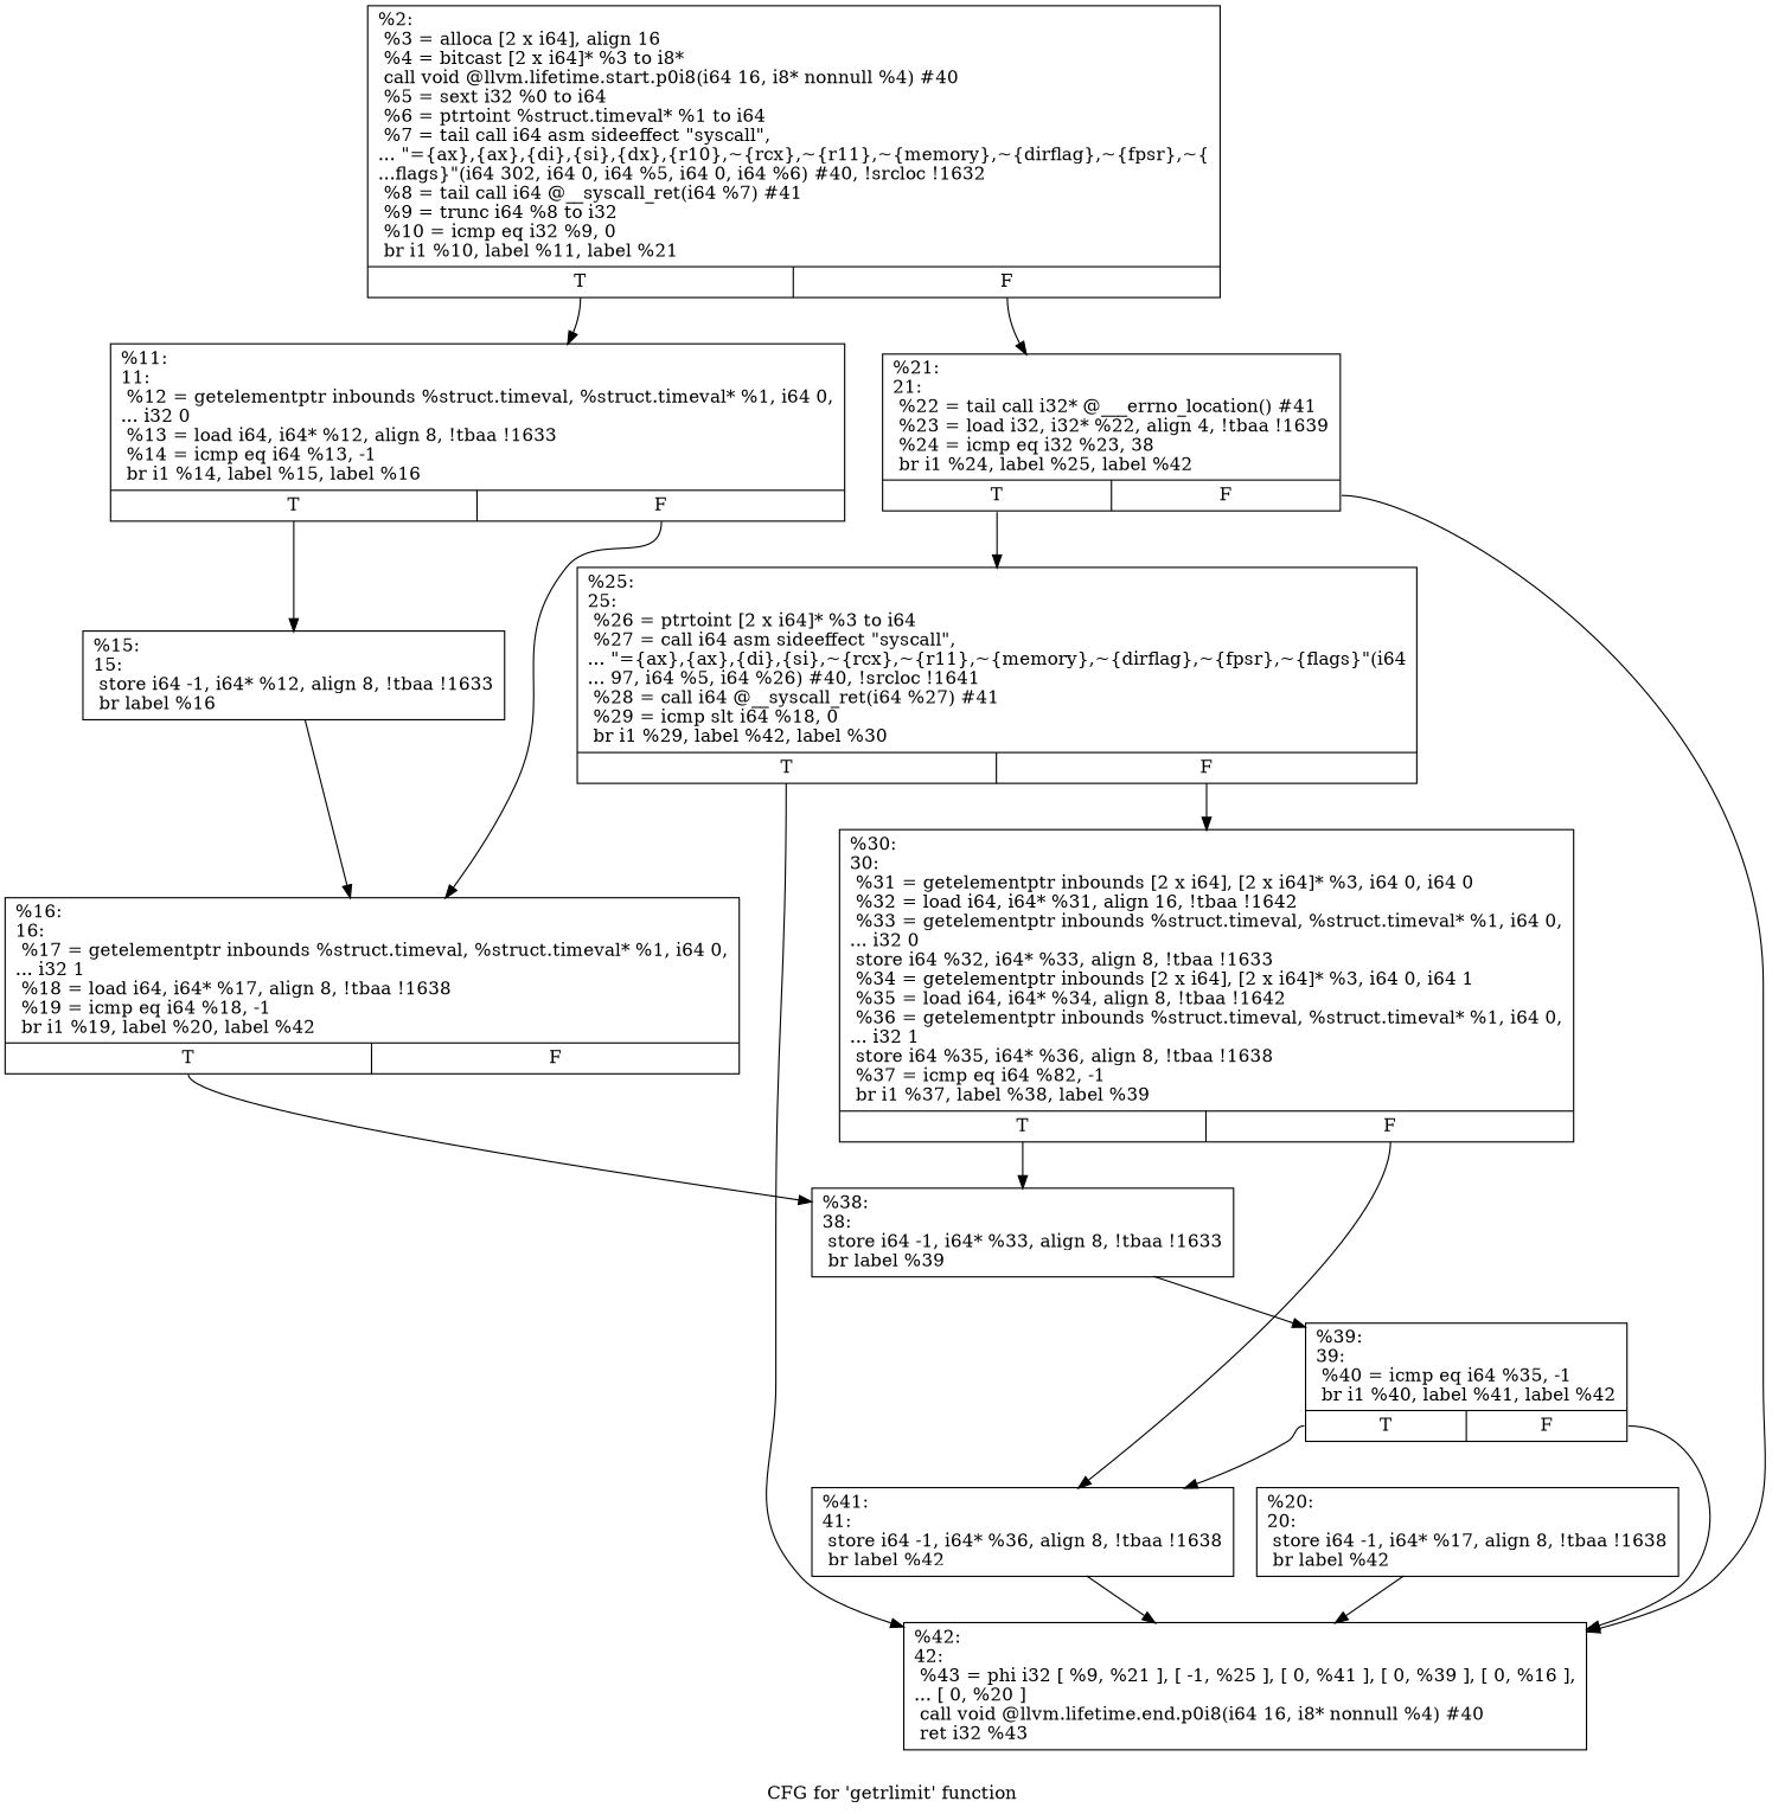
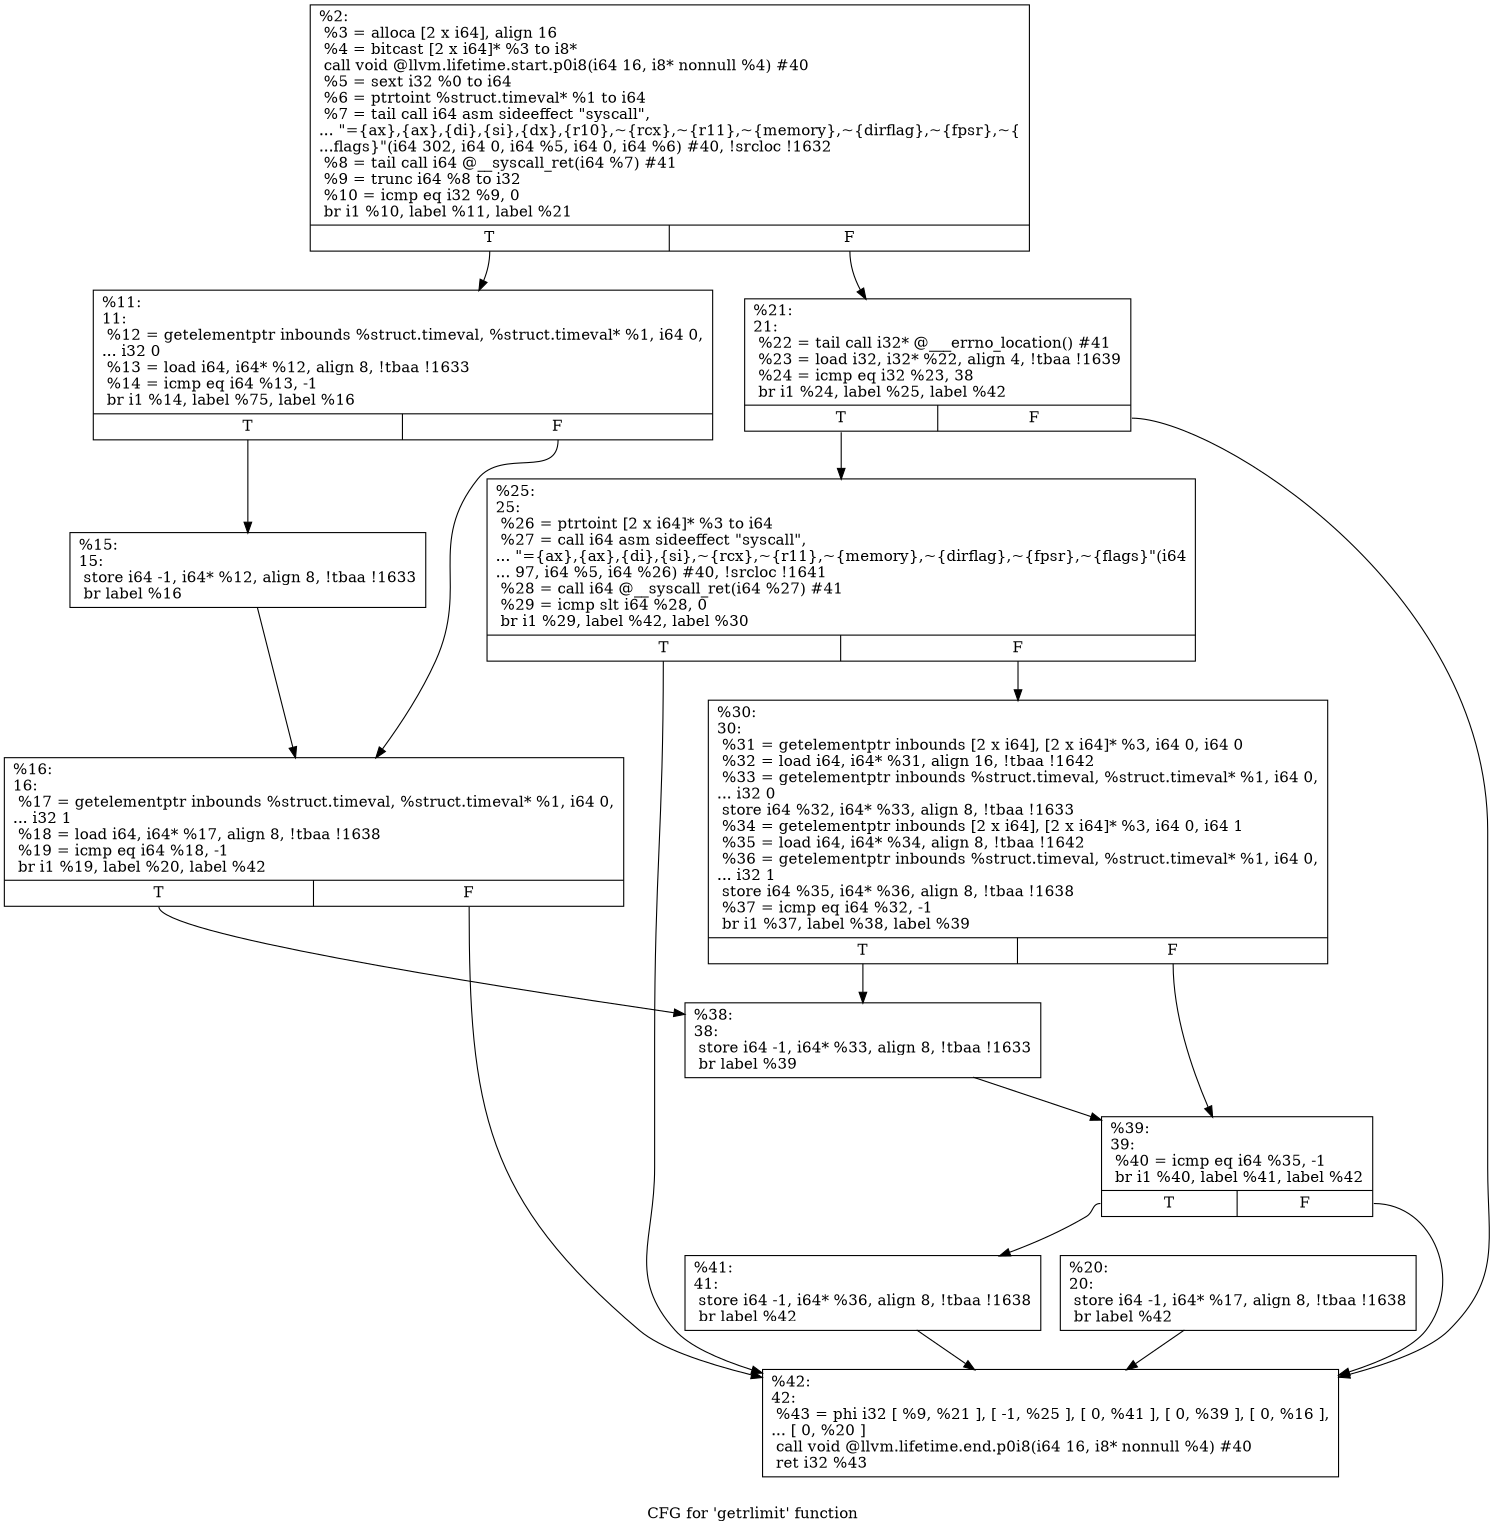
  digraph {
    label="CFG for 'getrlimit' function"
    node [shape=record]
    edge [tailport=s0]
    n1 [label="{%2:\l  %3 = alloca [2 x i64], align 16\l  %4 = bitcast [2 x i64]* %3 to i8*\l  call void @llvm.lifetime.start.p0i8(i64 16, i8* nonnull %4) #40\l  %5 = sext i32 %0 to i64\l  %6 = ptrtoint %struct.timeval* %1 to i64\l  %7 = tail call i64 asm sideeffect \"syscall\",\l... \"=\{ax\},\{ax\},\{di\},\{si\},\{dx\},\{r10\},~\{rcx\},~\{r11\},~\{memory\},~\{dirflag\},~\{fpsr\},~\{\l...flags\}\"(i64 302, i64 0, i64 %5, i64 0, i64 %6) #40, !srcloc !1632\l  %8 = tail call i64 @__syscall_ret(i64 %7) #41\l  %9 = trunc i64 %8 to i32\l  %10 = icmp eq i32 %9, 0\l  br i1 %10, label %11, label %21\l|{<s0>T|<s1>F}}"]
-   n2 [label="{%11:\l11:                                               \l  %12 = getelementptr inbounds %struct.timeval, %struct.timeval* %1, i64 0,\l... i32 0\l  %13 = load i64, i64* %12, align 8, !tbaa !1633\l  %14 = icmp eq i64 %13, -1\l  br i1 %14, label %15, label %16\l|{<s0>T|<s1>F}}"]
+   n2 [label="{%11:\l11:                                               \l  %12 = getelementptr inbounds %struct.timeval, %struct.timeval* %1, i64 0,\l... i32 0\l  %13 = load i64, i64* %12, align 8, !tbaa !1633\l  %14 = icmp eq i64 %13, -1\l  br i1 %14, label %75, label %16\l|{<s0>T|<s1>F}}"]
    n3 [label="{%21:\l21:                                               \l  %22 = tail call i32* @___errno_location() #41\l  %23 = load i32, i32* %22, align 4, !tbaa !1639\l  %24 = icmp eq i32 %23, 38\l  br i1 %24, label %25, label %42\l|{<s0>T|<s1>F}}"]
    n4 [label="{%15:\l15:                                               \l  store i64 -1, i64* %12, align 8, !tbaa !1633\l  br label %16\l}"]
    n5 [label="{%16:\l16:                                               \l  %17 = getelementptr inbounds %struct.timeval, %struct.timeval* %1, i64 0,\l... i32 1\l  %18 = load i64, i64* %17, align 8, !tbaa !1638\l  %19 = icmp eq i64 %18, -1\l  br i1 %19, label %20, label %42\l|{<s0>T|<s1>F}}"]
    n6 [label="{%42:\l42:                                               \l  %43 = phi i32 [ %9, %21 ], [ -1, %25 ], [ 0, %41 ], [ 0, %39 ], [ 0, %16 ],\l... [ 0, %20 ]\l  call void @llvm.lifetime.end.p0i8(i64 16, i8* nonnull %4) #40\l  ret i32 %43\l}"]
-   n7 [label="{%25:\l25:                                               \l  %26 = ptrtoint [2 x i64]* %3 to i64\l  %27 = call i64 asm sideeffect \"syscall\",\l... \"=\{ax\},\{ax\},\{di\},\{si\},~\{rcx\},~\{r11\},~\{memory\},~\{dirflag\},~\{fpsr\},~\{flags\}\"(i64\l... 97, i64 %5, i64 %26) #40, !srcloc !1641\l  %28 = call i64 @__syscall_ret(i64 %27) #41\l  %29 = icmp slt i64 %18, 0\l  br i1 %29, label %42, label %30\l|{<s0>T|<s1>F}}"]
+   n7 [label="{%25:\l25:                                               \l  %26 = ptrtoint [2 x i64]* %3 to i64\l  %27 = call i64 asm sideeffect \"syscall\",\l... \"=\{ax\},\{ax\},\{di\},\{si\},~\{rcx\},~\{r11\},~\{memory\},~\{dirflag\},~\{fpsr\},~\{flags\}\"(i64\l... 97, i64 %5, i64 %26) #40, !srcloc !1641\l  %28 = call i64 @__syscall_ret(i64 %27) #41\l  %29 = icmp slt i64 %28, 0\l  br i1 %29, label %42, label %30\l|{<s0>T|<s1>F}}"]
    n8 [label="{%38:\l38:                                               \l  store i64 -1, i64* %33, align 8, !tbaa !1633\l  br label %39\l}"]
-   n9 [label="{%30:\l30:                                               \l  %31 = getelementptr inbounds [2 x i64], [2 x i64]* %3, i64 0, i64 0\l  %32 = load i64, i64* %31, align 16, !tbaa !1642\l  %33 = getelementptr inbounds %struct.timeval, %struct.timeval* %1, i64 0,\l... i32 0\l  store i64 %32, i64* %33, align 8, !tbaa !1633\l  %34 = getelementptr inbounds [2 x i64], [2 x i64]* %3, i64 0, i64 1\l  %35 = load i64, i64* %34, align 8, !tbaa !1642\l  %36 = getelementptr inbounds %struct.timeval, %struct.timeval* %1, i64 0,\l... i32 1\l  store i64 %35, i64* %36, align 8, !tbaa !1638\l  %37 = icmp eq i64 %82, -1\l  br i1 %37, label %38, label %39\l|{<s0>T|<s1>F}}"]
+   n9 [label="{%30:\l30:                                               \l  %31 = getelementptr inbounds [2 x i64], [2 x i64]* %3, i64 0, i64 0\l  %32 = load i64, i64* %31, align 16, !tbaa !1642\l  %33 = getelementptr inbounds %struct.timeval, %struct.timeval* %1, i64 0,\l... i32 0\l  store i64 %32, i64* %33, align 8, !tbaa !1633\l  %34 = getelementptr inbounds [2 x i64], [2 x i64]* %3, i64 0, i64 1\l  %35 = load i64, i64* %34, align 8, !tbaa !1642\l  %36 = getelementptr inbounds %struct.timeval, %struct.timeval* %1, i64 0,\l... i32 1\l  store i64 %35, i64* %36, align 8, !tbaa !1638\l  %37 = icmp eq i64 %32, -1\l  br i1 %37, label %38, label %39\l|{<s0>T|<s1>F}}"]
    n10 [label="{%20:\l20:                                               \l  store i64 -1, i64* %17, align 8, !tbaa !1638\l  br label %42\l}"]
    n11 [label="{%39:\l39:                                               \l  %40 = icmp eq i64 %35, -1\l  br i1 %40, label %41, label %42\l|{<s0>T|<s1>F}}"]
    n12 [label="{%41:\l41:                                               \l  store i64 -1, i64* %36, align 8, !tbaa !1638\l  br label %42\l}"]
    n1 -> n2
    n1 -> n3 [tailport=s1]
    n2 -> n4
    n2 -> n5 [tailport=s1]
    n3 -> n6 [tailport=s1]
    n3 -> n7
    n4 -> n5
+   n5 -> n6 [tailport=s1]
    n5 -> n8
    n7 -> n6
    n7 -> n9 [tailport=s1]
    n8 -> n11
    n9 -> n8
-   n9 -> n12 [tailport=s1]
+   n9 -> n11 [tailport=s1]
    n10 -> n6
    n11 -> n6 [tailport=s1]
    n11 -> n12
    n12 -> n6
  }
